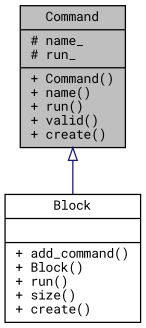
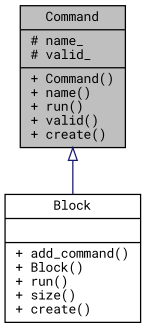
  digraph {
    fontname="Roboto Mono"
    node [color=black fontname="Roboto Mono" fontsize=10 shape=record style=filled]
-   n1 [fillcolor=grey75 fontcolor=black height=0.2 label="{Command\n|# name_\l# run_\l|+ Command()\l+ name()\l+ run()\l+ valid()\l+ create()\l}" width=0.4]
+   n1 [fillcolor=grey75 fontcolor=black height=0.2 label="{Command\n|# name_\l# valid_\l|+ Command()\l+ name()\l+ run()\l+ valid()\l+ create()\l}" width=0.4]
    n2 [fillcolor=white height=0.2 label="{Block\n||+ add_command()\l+ Block()\l+ run()\l+ size()\l+ create()\l}" width=0.4]
    n1 -> n2 [arrowtail=onormal color=midnightblue dir=back fontname="Roboto Mono" fontsize=10 labelfontname=Helvetica labelfontsize=10 style=solid]
  }
